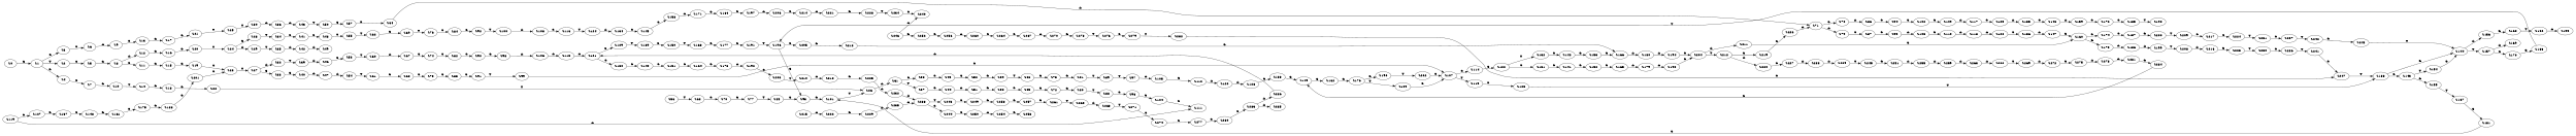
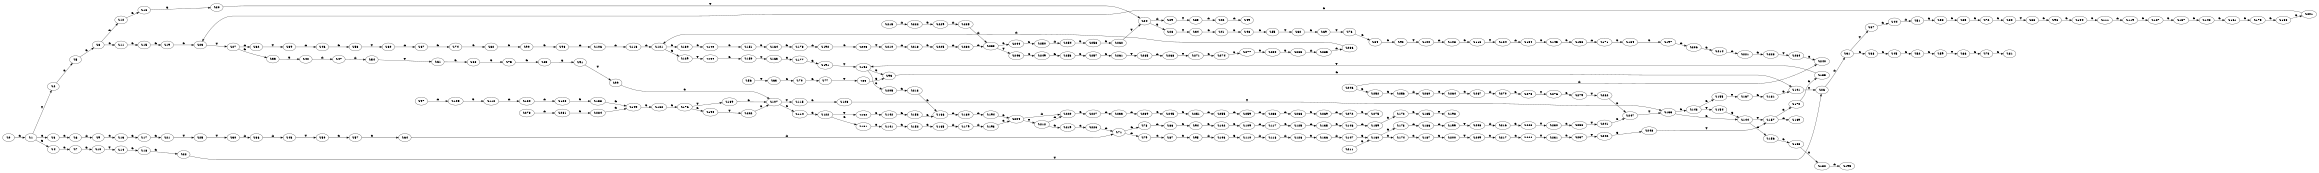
  strict digraph {
    rankdir=LR
    S0
    S1
    S2
    S3
    S4
    S5
    S6
    S7
    S8
    S9
    S10
    S11
    S12
    S13
    S14
    S15
    S16
    S17
    S18
    S19
    S20
    S21
    S22
    S23
    S24
    S25
    S26
    S27
    S28
    S29
    S30
    S31
    S32
    S33
    S34
    S35
    S36
    S37
    S38
    S39
    S40
    S41
    S42
    S43
    S44
    S45
    S46
    S47
    S48
    S49
    S50
    S51
    S52
    S53
    S54
    S55
    S57
    S58
    S59
    S60
    S61
    S62
    S56
    S63
    S64
    S65
    S66
    S67
    S68
    S69
    S70
    S71
    S72
    S73
    S74
    S75
    S76
    S77
    S78
    S79
    S80
    S81
    S82
    S83
    S84
    S85
    S86
    S87
    S88
-   S89
    S90
    S91
    S92
    S93
    S94
    S95
    S96
    S97
    S98
    S99
    S100
    S101
    S102
    S103
    S104
    S105
    S106
    S107
    S108
    S109
    S110
    S111
    S112
    S113
    S114
    S115
    S116
    S117
    S118
    S119
    S120
    S121
    S122
    S123
    S124
    S125
    S126
    S127
    S128
    S129
    S130
    S131
    S132
    S133
    S134
    S135
    S136
    S137
    S138
    S139
    S140
    S141
    S142
    S143
    S144
    S145
    S146
    S147
    S148
    S149
    S150
    S151
    S152
    S153
    S154
    S155
    S156
    S157
    S158
    S159
    S160
    S161
    S162
    S163
    S164
    S165
    S166
    S167
    S168
    S169
    S170
    S171
    S172
    S173
    S174
    S175
    S176
    S177
    S178
    S179
    S180
    S181
    S182
    S183
    S184
    S185
    S186
    S187
    S188
    S189
    S190
    S191
    S192
    S193
    S194
    S195
    S196
    S197
    S198
    S199
    S200
    S201
    S202
    S203
    S204
    S205
    S206
    S208
    S209
    S210
    S211
    S212
    S213
    S214
    S216
    S217
    S218
    S219
    S220
    S221
    S215
    S222
    S223
    S224
    S225
    S226
    S227
    S228
    S229
    S230
    S231
    S232
    S233
    S234
    S235
    S236
    S237
    S238
    S239
    S240
    S241
    S242
    S243
    S244
    S245
    S247
    S248
    S249
    S250
    S251
    S246
    S252
    S253
    S254
    S255
    S256
    S257
    S258
    S259
    S260
    S261
+   S262
    S263
    S264
    S265
    S266
    S267
    S268
    S269
    S270
    S271
    S272
    S273
    S274
    S275
    S276
    S277
    S278
    S279
    S280
    S281
    S282
    S283
    S284
    S285
    S286
    S0 -> S1 [label=G]
    S1 -> S2 [label=T]
    S1 -> S3 [label=C]
    S1 -> S4 [label=G]
    S2 -> S5 [label=C]
    S3 -> S6 [label=C]
    S4 -> S7 [label=C]
    S5 -> S8 [label=G]
    S6 -> S9 [label=A]
    S7 -> S10 [label=G]
    S8 -> S11 [label=C]
    S8 -> S12 [label=A]
    S9 -> S13 [label=C]
    S10 -> S14 [label=T]
    S11 -> S15 [label=G]
    S12 -> S16 [label=G]
    S13 -> S17 [label=G]
    S14 -> S18 [label=G]
    S15 -> S19 [label=G]
    S16 -> S20 [label=G]
    S17 -> S21 [label=G]
    S18 -> S22 [label=G]
    S19 -> S23 [label=C]
    S20 -> S24 [label=T]
    S21 -> S25 [label=T]
    S22 -> S26 [label=T]
    S23 -> S27 [label=T]
    S24 -> S28 [label=G]
    S24 -> S29 [label=A]
    S25 -> S30 [label=T]
    S26 -> S31 [label=A]
    S27 -> S32 [label=A]
    S27 -> S33 [label=G]
    S28 -> S34 [label=T]
    S29 -> S35 [label=T]
    S30 -> S36 [label=A]
    S31 -> S37 [label=T]
    S31 -> S38 [label=C]
    S32 -> S39 [label=T]
    S33 -> S40 [label=G]
    S34 -> S41 [label=C]
    S35 -> S42 [label=A]
    S36 -> S43 [label=A]
    S37 -> S44 [label=G]
    S38 -> S45 [label=C]
    S39 -> S46 [label=A]
    S40 -> S47 [label=A]
    S41 -> S48 [label=C]
    S42 -> S49 [label=A]
    S43 -> S50 [label=T]
    S44 -> S51 [label=A]
    S45 -> S52 [label=G]
    S46 -> S53 [label=G]
    S47 -> S54 [label=A]
    S48 -> S55 [label=C]
    S50 -> S57 [label=G]
    S51 -> S58 [label=G]
    S52 -> S59 [label=G]
    S53 -> S60 [label=T]
    S54 -> S61 [label=T]
    S55 -> S62 [label=T]
    S57 -> S64 [label=C]
    S58 -> S65 [label=C]
    S59 -> S66 [label=T]
    S60 -> S67 [label=A]
    S61 -> S68 [label=G]
    S62 -> S69 [label=G]
    S56 -> S63 [label=T]
    S63 -> S70 [label=C]
    S64 -> S71 [label=A]
    S65 -> S72 [label=G]
    S66 -> S73 [label=G]
    S67 -> S74 [label=G]
    S68 -> S75 [label=G]
    S69 -> S76 [label=T]
    S70 -> S77 [label=G]
    S71 -> S78 [label=G]
    S71 -> S79 [label=A]
    S72 -> S80 [label=G]
    S73 -> S81 [label=G]
    S74 -> S82 [label=C]
    S75 -> S83 [label=G]
    S76 -> S84 [label=C]
    S77 -> S85 [label=T]
    S78 -> S86 [label=A]
    S79 -> S87 [label=C]
    S80 -> S88 [label=T]
-   S81 -> S89 [label=T]
    S82 -> S90 [label=C]
    S83 -> S91 [label=G]
    S84 -> S92 [label=C]
    S85 -> S93 [label=G]
    S86 -> S94 [label=C]
    S87 -> S95 [label=C]
    S88 -> S96 [label=C]
-   S89 -> S97 [label=T]
    S90 -> S98 [label=G]
    S91 -> S99 [label=T]
    S92 -> S100 [label=T]
    S93 -> S101 [label=G]
    S94 -> S102 [label=G]
    S95 -> S103 [label=A]
    S96 -> S104 [label=G]
    S97 -> S105 [label=A]
    S98 -> S106 [label=A]
    S99 -> S107 [label=C]
    S100 -> S108 [label=A]
    S101 -> S26 [label=T]
    S102 -> S109 [label=G]
    S103 -> S110 [label=G]
    S104 -> S111 [label=C]
    S105 -> S112 [label=G]
    S106 -> S113 [label=A]
    S107 -> S114 [label=C]
    S107 -> S115 [label=T]
    S108 -> S116 [label=C]
    S109 -> S117 [label=A]
    S110 -> S118 [label=A]
-   S119 -> S111 [label=A]
+   S111 -> S119 [label=A]
    S112 -> S120 [label=A]
    S113 -> S121 [label=A]
    S114 -> S122 [label=G]
    S115 -> S123 [label=C]
    S116 -> S124 [label=T]
    S117 -> S125 [label=C]
    S118 -> S126 [label=A]
    S119 -> S127 [label=C]
    S120 -> S128 [label=A]
    S121 -> S129 [label=G]
    S121 -> S130 [label=C]
    S122 -> S131 [label=C]
    S122 -> S132 [label=T]
    S123 -> S133 [label=T]
    S124 -> S134 [label=A]
    S125 -> S135 [label=A]
    S126 -> S136 [label=C]
    S127 -> S137 [label=G]
    S128 -> S138 [label=G]
    S129 -> S139 [label=T]
    S130 -> S140 [label=C]
    S131 -> S141 [label=C]
    S132 -> S142 [label=C]
    S133 -> S143 [label=C]
    S133 -> S144 [label=G]
    S134 -> S145 [label=C]
    S135 -> S146 [label=C]
    S136 -> S147 [label=A]
    S137 -> S148 [label=C]
    S138 -> S149 [label=G]
    S139 -> S150 [label=G]
    S140 -> S151 [label=C]
    S141 -> S152 [label=G]
    S142 -> S153 [label=G]
    S143 -> S154 [label=T]
    S143 -> S155 [label=G]
    S144 -> S156 [label=A]
    S144 -> S157 [label=T]
    S145 -> S158 [label=C]
    S146 -> S159 [label=A]
    S147 -> S160 [label=G]
    S148 -> S161 [label=G]
    S149 -> S162 [label=G]
    S150 -> S163 [label=T]
    S151 -> S164 [label=C]
    S152 -> S165 [label=G]
    S153 -> S166 [label=G]
    S154 -> S144 [label=G]
    S155 -> S167 [label=T]
    S156 -> S168 [label=G]
    S157 -> S169 [label=A]
    S157 -> S170 [label=C]
    S158 -> S171 [label=A]
    S159 -> S172 [label=C]
    S160 -> S173 [label=G]
    S160 -> S174 [label=C]
    S161 -> S175 [label=C]
    S162 -> S176 [label=G]
    S163 -> S177 [label=C]
    S164 -> S178 [label=G]
    S165 -> S179 [label=A]
    S166 -> S180 [label=A]
    S167 -> S181 [label=G]
    S168 -> S182 [label=T]
    S170 -> S183 [label=G]
    S171 -> S184 [label=G]
    S172 -> S185 [label=C]
    S173 -> S186 [label=A]
    S174 -> S187 [label=C]
    S175 -> S188 [label=G]
    S176 -> S189 [label=T]
    S176 -> S190 [label=G]
    S177 -> S191 [label=G]
    S178 -> S192 [label=A]
    S179 -> S193 [label=A]
    S180 -> S194 [label=A]
    S181 -> S101 [label=G]
    S182 -> S195 [label=A]
    S183 -> S196 [label=T]
    S184 -> S197 [label=G]
    S185 -> S198 [label=T]
    S186 -> S199 [label=A]
    S187 -> S200 [label=G]
    S188 -> S201 [label=G]
    S189 -> S107 [label=C]
    S190 -> S202 [label=T]
    S191 -> S196 [label=T]
    S192 -> S203 [label=C]
    S193 -> S204 [label=C]
    S194 -> S204 [label=C]
    S196 -> S93 [label=G]
    S196 -> S205 [label=C]
    S197 -> S206 [label=A]
    S199 -> S208 [label=T]
    S200 -> S209 [label=T]
    S201 -> S23 [label=C]
    S202 -> S107 [label=C]
    S203 -> S210 [label=T]
-   S204 -> S211 [label=A]
+   S204 -> S220 [label=A]
    S204 -> S212 [label=T]
    S205 -> S213 [label=G]
    S206 -> S214 [label=G]
    S208 -> S216 [label=A]
    S209 -> S217 [label=C]
    S210 -> S218 [label=A]
    S211 -> S160 [label=G]
    S212 -> S219 [label=G]
    S212 -> S220 [label=A]
    S213 -> S166 [label=G]
    S214 -> S221 [label=A]
    S216 -> S223 [label=G]
    S217 -> S224 [label=C]
    S218 -> S225 [label=G]
    S219 -> S226 [label=C]
    S220 -> S227 [label=C]
    S221 -> S228 [label=G]
    S215 -> S222 [label=A]
    S222 -> S229 [label=G]
    S223 -> S230 [label=T]
    S224 -> S231 [label=T]
    S225 -> S232 [label=A]
    S226 -> S71 [label=A]
    S227 -> S233 [label=A]
    S228 -> S234 [label=T]
    S229 -> S235 [label=A]
    S230 -> S236 [label=C]
    S231 -> S237 [label=C]
    S232 -> S238 [label=A]
    S233 -> S239 [label=A]
    S234 -> S240 [label=C]
    S235 -> S238 [label=A]
    S236 -> S241 [label=T]
    S237 -> S242 [label=T]
    S238 -> S243 [label=T]
    S238 -> S244 [label=C]
    S239 -> S245 [label=C]
    S241 -> S247 [label=C]
    S242 -> S248 [label=G]
    S243 -> S249 [label=C]
    S244 -> S250 [label=G]
    S245 -> S251 [label=G]
    S247 -> S133 [label=T]
-   S248 -> S144 [label=T]
+   S248 -> S157 [label=T]
    S249 -> S253 [label=G]
    S250 -> S254 [label=A]
    S251 -> S255 [label=A]
    S246 -> S240 [label=A]
    S246 -> S252 [label=G]
    S252 -> S256 [label=G]
    S253 -> S257 [label=G]
    S254 -> S258 [label=G]
    S255 -> S259 [label=A]
    S256 -> S260 [label=A]
    S257 -> S261 [label=G]
+   S258 -> S262 [label=G]
    S259 -> S263 [label=A]
    S260 -> S264 [label=C]
    S261 -> S265 [label=T]
+   S262 -> S24 [label=T]
    S263 -> S266 [label=A]
    S264 -> S267 [label=C]
    S265 -> S268 [label=A]
    S266 -> S269 [label=C]
    S267 -> S270 [label=A]
    S268 -> S271 [label=T]
    S269 -> S272 [label=A]
    S270 -> S273 [label=G]
    S271 -> S274 [label=C]
    S272 -> S275 [label=G]
    S273 -> S276 [label=T]
    S274 -> S277 [label=C]
-   S275 -> S278 [label=A]
    S276 -> S279 [label=C]
    S277 -> S280 [label=C]
    S278 -> S281 [label=A]
    S279 -> S282 [label=T]
    S280 -> S283 [label=G]
    S281 -> S284 [label=G]
    S282 -> S247 [label=C]
    S283 -> S285 [label=A]
    S284 -> S149 [label=G]
-   S283 -> S286 [label=A]
+   S285 -> S286 [label=A]
    S286 -> S121 [label=A]
  }
